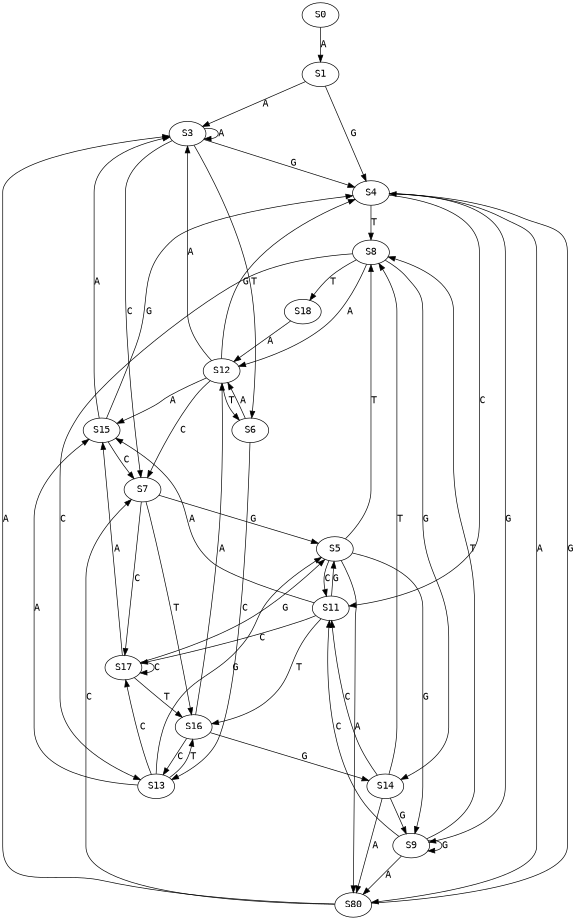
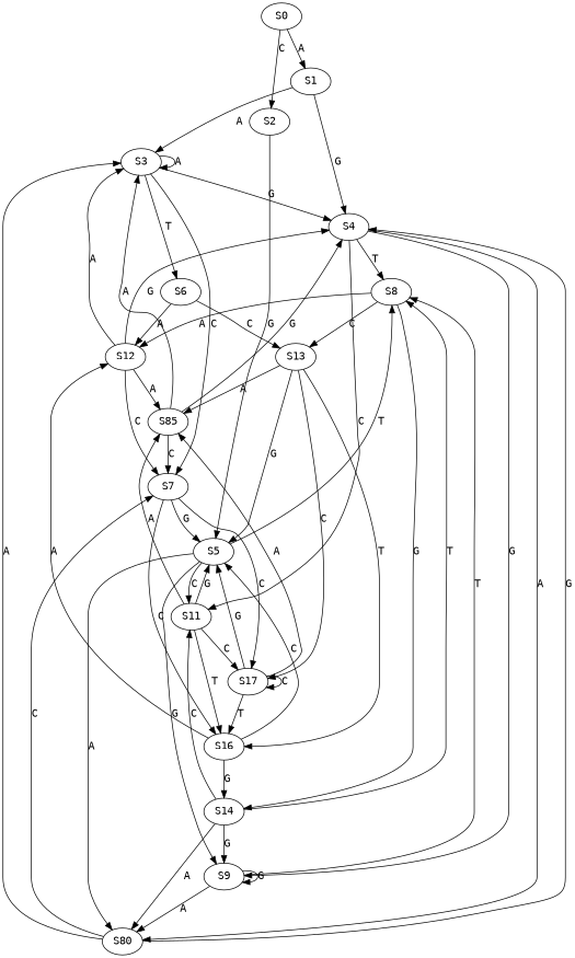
  strict digraph {
    fontname="DejaVu Sans Mono"
    node [fontname="DejaVu Sans Mono"]
    edge [fontname="DejaVu Sans Mono"]
    S0
    S1
+   S2
    S3
    S4
    S5
    S6
    S7
    S8
    S9
    n11 [label=S80]
    S11
    S12
    S13
    S16
    S17
    S14
-   S18
-   S15
+   S15 [label=S85]
    S0 -> S1 [label=A]
+   S0 -> S2 [label=C]
    S1 -> S3 [label=A]
    S1 -> S4 [label=G]
+   S2 -> S5 [label=G]
    S3 -> S3 [label=A]
    S3 -> S4 [label=G]
    S3 -> S6 [label=T]
    S3 -> S7 [label=C]
    S4 -> S8 [label=T]
    S4 -> S9 [label=G]
    S4 -> n11 [label=A]
    S4 -> S11 [label=C]
    S5 -> S8 [label=T]
    S5 -> S9 [label=G]
    S5 -> n11 [label=A]
    S5 -> S11 [label=C]
    S6 -> S12 [label=A]
    S6 -> S13 [label=C]
    S7 -> S5 [label=G]
-   S7 -> S16 [label=T]
+   S7 -> S16 [label=C]
    S7 -> S17 [label=C]
    S8 -> S12 [label=A]
    S8 -> S13 [label=C]
    S8 -> S14 [label=G]
-   S8 -> S18 [label=T]
    S9 -> S8 [label=T]
    S9 -> S9 [label=G]
    S9 -> n11 [label=A]
-   S9 -> S11 [label=C]
    n11 -> S3 [label=A]
    n11 -> S4 [label=G]
    n11 -> S7 [label=C]
    S11 -> S5 [label=G]
    S11 -> S16 [label=T]
    S11 -> S17 [label=C]
    S11 -> S15 [label=A]
    S12 -> S3 [label=A]
    S12 -> S4 [label=G]
-   S12 -> S6 [label=T]
    S12 -> S7 [label=C]
    S12 -> S15 [label=A]
    S13 -> S5 [label=G]
    S13 -> S16 [label=T]
    S13 -> S17 [label=C]
    S13 -> S15 [label=A]
    S16 -> S12 [label=A]
-   S16 -> S13 [label=C]
+   S16 -> S5 [label=C]
    S16 -> S14 [label=G]
    S17 -> S5 [label=G]
    S17 -> S16 [label=T]
    S17 -> S17 [label=C]
    S17 -> S15 [label=A]
    S14 -> S8 [label=T]
    S14 -> S9 [label=G]
    S14 -> n11 [label=A]
    S14 -> S11 [label=C]
-   S18 -> S12 [label=A]
    S15 -> S3 [label=A]
    S15 -> S4 [label=G]
    S15 -> S7 [label=C]
  }
